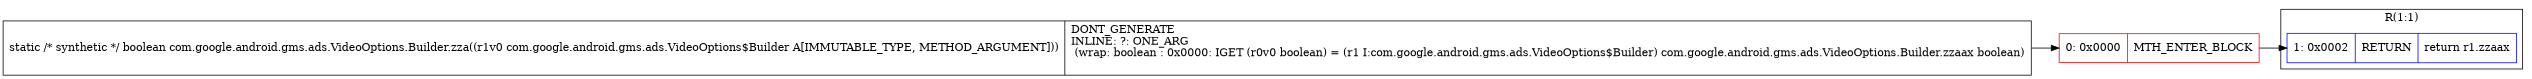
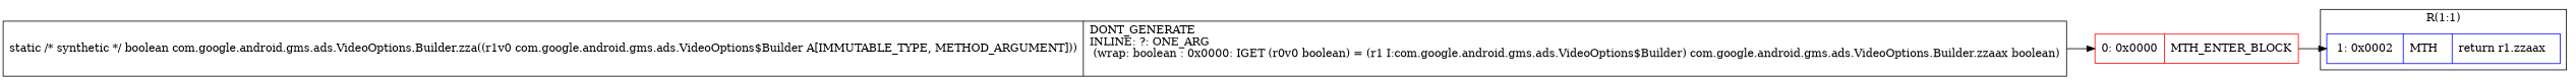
  digraph {
    rankdir=LR
    node [shape=record]
-   n1 [color=blue label="{1\:\ 0x0002|RETURN\l|return r1.zzaax\l}"]
+   n1 [color=blue label="{1\:\ 0x0002|MTH\l|return r1.zzaax\l}"]
    n2 [color=red label="{0\:\ 0x0000|MTH_ENTER_BLOCK\l}"]
    n3 [label="{static \/* synthetic *\/ boolean com.google.android.gms.ads.VideoOptions.Builder.zza((r1v0 com.google.android.gms.ads.VideoOptions$Builder A[IMMUTABLE_TYPE, METHOD_ARGUMENT]))  | DONT_GENERATE\lINLINE: ?: ONE_ARG  \l  (wrap: boolean : 0x0000: IGET  (r0v0 boolean) = (r1 I:com.google.android.gms.ads.VideoOptions$Builder) com.google.android.gms.ads.VideoOptions.Builder.zzaax boolean)\l\l}"]
    subgraph cluster_1 {
      label="R(1:1)"
      n1
    }
    n2 -> n1
    n3 -> n2
  }
